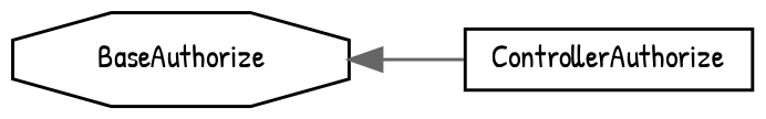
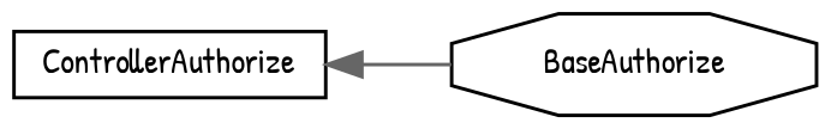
  digraph {
    rankdir=LR
    fontname="Patrick Hand"
    node [color=black fillcolor=white fontname="Patrick Hand" fontsize=10 style=filled]
    n1 [height=0.2 label=BaseAuthorize shape=octagon width=0.4]
    n2 [height=0.2 label=ControllerAuthorize shape=box width=0.4]
-   n1 -> n2 [color=gray40 dir=back fontname="Patrick Hand" fontsize=10 labelfontname=Helvetica labelfontsize=10 style=solid]
+   n2 -> n1 [color=gray40 dir=back fontname="Patrick Hand" fontsize=10 labelfontname=Helvetica labelfontsize=10 style=solid]
  }
